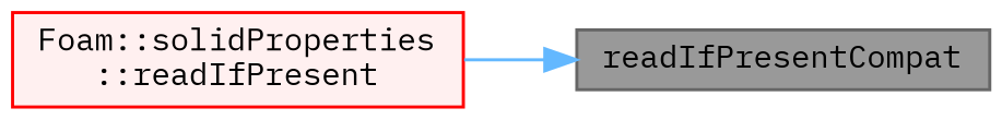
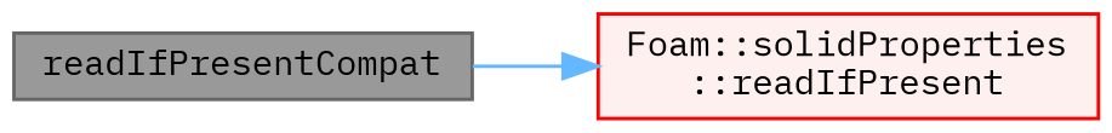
  digraph {
    rankdir=RL
    fontname="IBM Plex Mono"
    node [fontname="IBM Plex Mono" fontsize=10 shape=box style=filled]
    n1 [color=gray40 fillcolor=grey60 fontcolor=black height=0.2 label=readIfPresentCompat width=0.4]
    n2 [color=red fillcolor="#FFF0F0" height=0.2 label="Foam::solidProperties\l::readIfPresent" width=0.4]
-   n1 -> n2 [color=steelblue1 dir=back fontname="IBM Plex Mono" fontsize=10 labelfontname=Helvetica labelfontsize=10 style=solid]
+   n2 -> n1 [color=steelblue1 dir=back fontname="IBM Plex Mono" fontsize=10 labelfontname=Helvetica labelfontsize=10 style=solid]
  }
